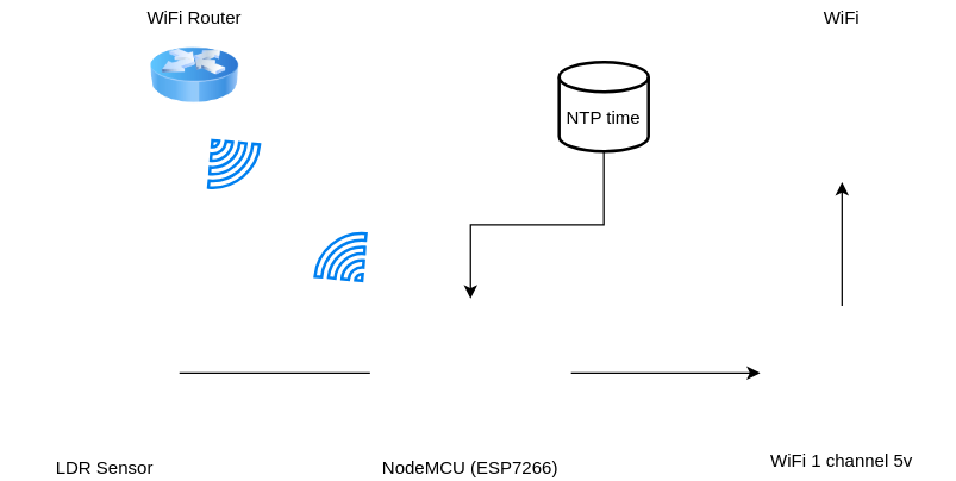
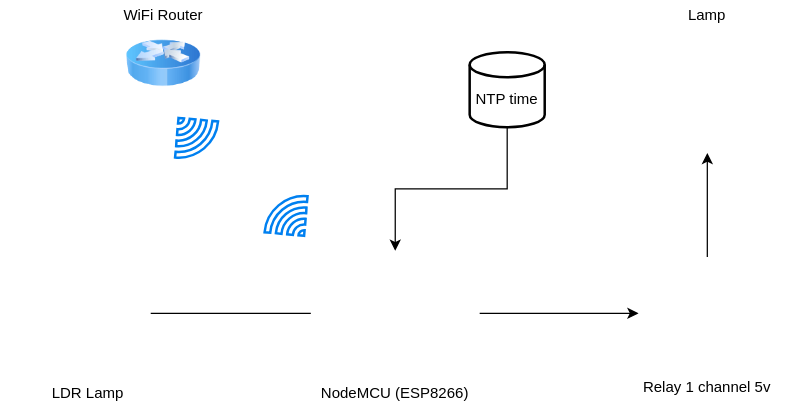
  <mxCell id="0" />
  <mxCell id="1" parent="0" />
  <mxCell id="2" value="" style="edgeStyle=orthogonalEdgeStyle;rounded=0;orthogonalLoop=1;jettySize=auto;html=1;" edge="1" parent="1" source="3" target="7"><mxGeometry relative="1" as="geometry" /></mxCell>
- <mxCell id="3" value="NodeMCU (ESP7266)" style="shape=image;verticalLabelPosition=bottom;verticalAlign=top;imageAspect=0;image=https://external-content.duckduckgo.com/iu/?u=https%3A%2F%2Fcdn-reichelt.de%2Fbilder%2Fweb%2Fxxl_ws%2FA300%2FDEBO_JT_ESP8266_01.png&amp;f=1&amp;nofb=1&amp;ipt=7db2daa70805bfaf9051a659c9f795a703a42ba0506b9bf50ebe9ba3f4f206ed&amp;ipo=images" vertex="1" parent="1"><mxGeometry x="248" y="200" width="135" height="100" as="geometry" /></mxCell>
+ <mxCell id="3" value="NodeMCU (ESP8266)" style="shape=image;verticalLabelPosition=bottom;verticalAlign=top;imageAspect=0;image=https://external-content.duckduckgo.com/iu/?u=https%3A%2F%2Fcdn-reichelt.de%2Fbilder%2Fweb%2Fxxl_ws%2FA300%2FDEBO_JT_ESP8266_01.png&amp;f=1&amp;nofb=1&amp;ipt=7db2daa70805bfaf9051a659c9f795a703a42ba0506b9bf50ebe9ba3f4f206ed&amp;ipo=images" vertex="1" parent="1"><mxGeometry x="248" y="200" width="135" height="100" as="geometry" /></mxCell>
  <mxCell id="4" value="" style="edgeStyle=orthogonalEdgeStyle;rounded=0;orthogonalLoop=1;jettySize=auto;html=1;endArrow=none;" edge="1" parent="1" source="5" target="3"><mxGeometry relative="1" as="geometry" /></mxCell>
- <mxCell id="5" value="LDR Sensor" style="shape=image;verticalLabelPosition=bottom;verticalAlign=top;imageAspect=0;image=https://external-content.duckduckgo.com/iu/?u=https%3A%2F%2Fwire.lk%2Fwp-content%2Fuploads%2F2021%2F07%2FLDR.png&amp;f=1&amp;nofb=1&amp;ipt=6ac5883ca65b18f85aaf1e30fb41dd4b9dd3f42b69ffe4c3a88abbec724bac6a&amp;ipo=images" vertex="1" parent="1"><mxGeometry x="20" y="200" width="100" height="100" as="geometry" /></mxCell>
+ <mxCell id="5" value="LDR Lamp" style="shape=image;verticalLabelPosition=bottom;verticalAlign=top;imageAspect=0;image=https://external-content.duckduckgo.com/iu/?u=https%3A%2F%2Fwire.lk%2Fwp-content%2Fuploads%2F2021%2F07%2FLDR.png&amp;f=1&amp;nofb=1&amp;ipt=6ac5883ca65b18f85aaf1e30fb41dd4b9dd3f42b69ffe4c3a88abbec724bac6a&amp;ipo=images" vertex="1" parent="1"><mxGeometry x="20" y="200" width="100" height="100" as="geometry" /></mxCell>
  <mxCell id="6" value="" style="edgeStyle=orthogonalEdgeStyle;rounded=0;orthogonalLoop=1;jettySize=auto;html=1;" edge="1" parent="1" source="7" target="8"><mxGeometry relative="1" as="geometry" /></mxCell>
- <mxCell id="7" value="WiFi 1 channel 5v" style="shape=image;verticalLabelPosition=bottom;verticalAlign=top;imageAspect=0;image=https://external-content.duckduckgo.com/iu/?u=https%3A%2F%2Fcdn-reichelt.de%2Fbilder%2Fweb%2Fxxl_ws%2FA300%2FKY-019.png&amp;f=1&amp;nofb=1&amp;ipt=b196d3b1547f34c2e0ffed3746d0f691eaa8c0acf7aaf456cf8fe0f44c9796d8&amp;ipo=images" vertex="1" parent="1"><mxGeometry x="510" y="204.94" width="110" height="90.12" as="geometry" /></mxCell>
- <mxCell id="8" value="WiFi" style="shape=image;verticalLabelPosition=top;verticalAlign=bottom;imageAspect=0;image=https://external-content.duckduckgo.com/iu/?u=https%3A%2F%2Fi.pinimg.com%2Foriginals%2F5a%2Fa5%2F0f%2F5aa50fd522de3b341ef3d9ab86fb04db.png&amp;f=1&amp;nofb=1&amp;ipt=59d21a893f9107a73794be569144a9a6c0e6d0683580917087e4cb72b938626e&amp;ipo=images;spacingTop=1;labelBorderColor=none;labelBackgroundColor=none;labelPosition=center;align=center;" vertex="1" parent="1"><mxGeometry x="536" y="20.6" width="58" height="101.21" as="geometry" /></mxCell>
+ <mxCell id="7" value="Relay 1 channel 5v" style="shape=image;verticalLabelPosition=bottom;verticalAlign=top;imageAspect=0;image=https://external-content.duckduckgo.com/iu/?u=https%3A%2F%2Fcdn-reichelt.de%2Fbilder%2Fweb%2Fxxl_ws%2FA300%2FKY-019.png&amp;f=1&amp;nofb=1&amp;ipt=b196d3b1547f34c2e0ffed3746d0f691eaa8c0acf7aaf456cf8fe0f44c9796d8&amp;ipo=images" vertex="1" parent="1"><mxGeometry x="510" y="204.94" width="110" height="90.12" as="geometry" /></mxCell>
+ <mxCell id="8" value="Lamp" style="shape=image;verticalLabelPosition=top;verticalAlign=bottom;imageAspect=0;image=https://external-content.duckduckgo.com/iu/?u=https%3A%2F%2Fi.pinimg.com%2Foriginals%2F5a%2Fa5%2F0f%2F5aa50fd522de3b341ef3d9ab86fb04db.png&amp;f=1&amp;nofb=1&amp;ipt=59d21a893f9107a73794be569144a9a6c0e6d0683580917087e4cb72b938626e&amp;ipo=images;spacingTop=1;labelBorderColor=none;labelBackgroundColor=none;labelPosition=center;align=center;" vertex="1" parent="1"><mxGeometry x="536" y="20.6" width="58" height="101.21" as="geometry" /></mxCell>
  <mxCell id="9" value="" style="edgeStyle=orthogonalEdgeStyle;rounded=0;orthogonalLoop=1;jettySize=auto;html=1;" edge="1" parent="1" source="10" target="3"><mxGeometry relative="1" as="geometry" /></mxCell>
  <mxCell id="10" value="&lt;br&gt;NTP time" style="strokeWidth=2;html=1;shape=mxgraph.flowchart.database;whiteSpace=wrap;labelPosition=center;verticalLabelPosition=middle;align=center;verticalAlign=middle;" vertex="1" parent="1"><mxGeometry x="375" y="41.21" width="60" height="60" as="geometry" /></mxCell>
  <mxCell id="11" value="" style="html=1;verticalLabelPosition=bottom;align=center;labelBackgroundColor=#ffffff;verticalAlign=top;strokeWidth=2;strokeColor=#0080F0;shadow=0;dashed=0;shape=mxgraph.ios7.icons.wifi;pointerEvents=1;rotation=-40;" vertex="1" parent="1"><mxGeometry x="210" y="160" width="44.86" height="31.72" as="geometry" /></mxCell>
  <mxCell id="12" value="WiFi Router" style="image;image=img/lib/clip_art/networking/Router_Icon_128x128.png;labelPosition=center;verticalLabelPosition=top;align=center;verticalAlign=bottom;labelBackgroundColor=none;" vertex="1" parent="1"><mxGeometry x="100.6" y="20.6" width="59.4" height="59.4" as="geometry" /></mxCell>
  <mxCell id="13" value="" style="html=1;verticalLabelPosition=bottom;align=center;labelBackgroundColor=#ffffff;verticalAlign=top;strokeWidth=2;strokeColor=#0080F0;shadow=0;dashed=0;shape=mxgraph.ios7.icons.wifi;pointerEvents=1;rotation=-220;" vertex="1" parent="1"><mxGeometry x="130" y="90.09" width="44.86" height="31.72" as="geometry" /></mxCell>
